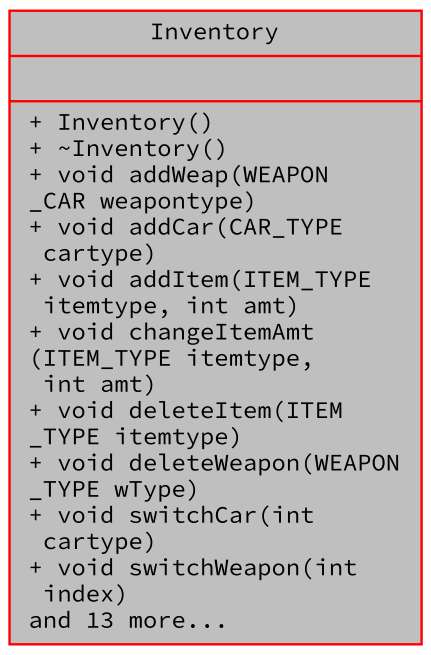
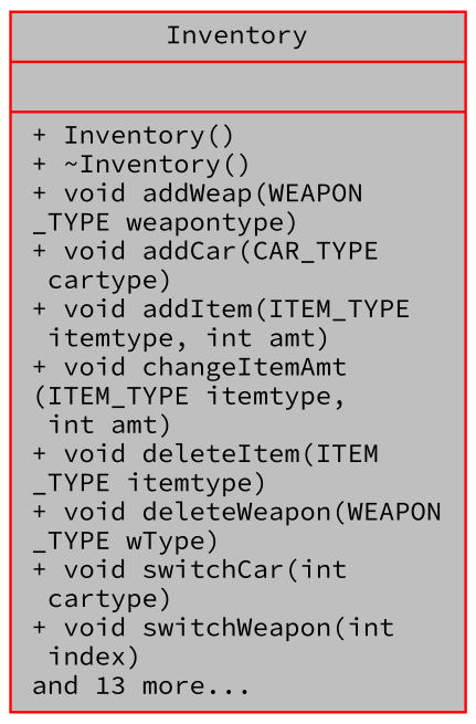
  digraph {
    fontname="Source Code Pro"
-   n1 [color=red fillcolor=grey75 fontcolor=black fontname="Source Code Pro" fontsize=10 height=0.2 label="{Inventory\n||+  Inventory()\l+  ~Inventory()\l+ void addWeap(WEAPON\l_CAR weapontype)\l+ void addCar(CAR_TYPE\l cartype)\l+ void addItem(ITEM_TYPE\l itemtype, int amt)\l+ void changeItemAmt\l(ITEM_TYPE itemtype,\l int amt)\l+ void deleteItem(ITEM\l_TYPE itemtype)\l+ void deleteWeapon(WEAPON\l_TYPE wType)\l+ void switchCar(int\l cartype)\l+ void switchWeapon(int\l index)\land 13 more...\l}" shape=record style=filled width=0.4]
+   n1 [color=red fillcolor=grey75 fontcolor=black fontname="Source Code Pro" fontsize=10 height=0.2 label="{Inventory\n||+  Inventory()\l+  ~Inventory()\l+ void addWeap(WEAPON\l_TYPE weapontype)\l+ void addCar(CAR_TYPE\l cartype)\l+ void addItem(ITEM_TYPE\l itemtype, int amt)\l+ void changeItemAmt\l(ITEM_TYPE itemtype,\l int amt)\l+ void deleteItem(ITEM\l_TYPE itemtype)\l+ void deleteWeapon(WEAPON\l_TYPE wType)\l+ void switchCar(int\l cartype)\l+ void switchWeapon(int\l index)\land 13 more...\l}" shape=record style=filled width=0.4]
  }
